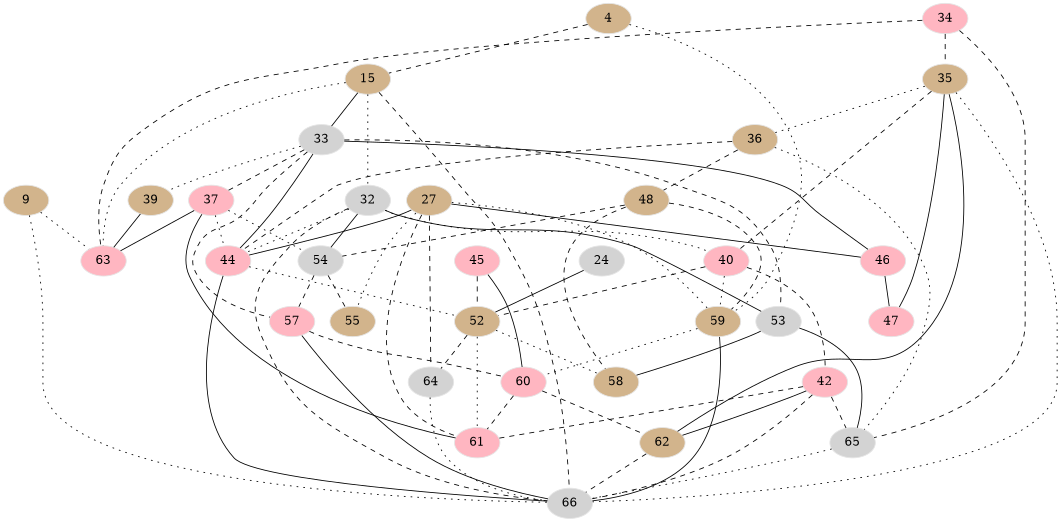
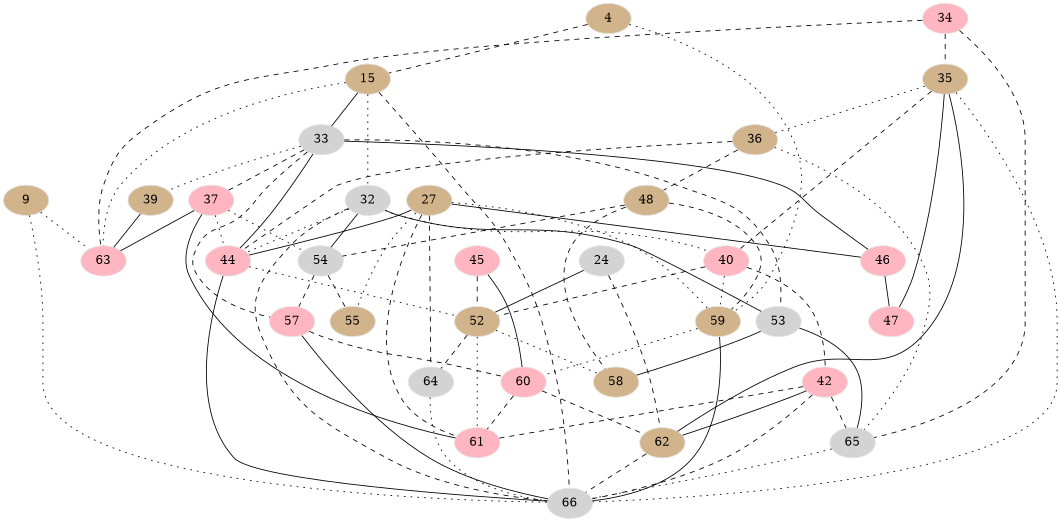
  graph {
    node [color=gray90 fillcolor=tan style=filled]
    edge [style=dashed]
    15 [super="+13"]
    63 [fillcolor=lightpink]
    66 [fillcolor=lightgrey super="+28+51+30"]
    32 [fillcolor=lightgrey super="+10+17+2"]
    33 [fillcolor=lightgrey super="+26"]
    4
    59 [super="+8+18"]
    60 [fillcolor=lightpink]
    9
    44 [fillcolor=lightpink super="+5+31"]
    40 [fillcolor=lightpink super="+16+20"]
    53 [fillcolor=lightgrey]
    54 [fillcolor=lightgrey super="+6"]
    46 [fillcolor=lightpink]
    37 [fillcolor=lightpink]
    39
    57 [fillcolor=lightpink super="+56"]
    52 [super="+41"]
    61 [fillcolor=lightpink super="+21"]
    64 [fillcolor=lightgrey super="+50"]
    58
    24 [fillcolor=lightgrey]
    62 [super="+49+19"]
    27
    55 [super="+23"]
    47 [fillcolor=lightpink]
    42 [fillcolor=lightpink super="+1+38"]
    65 [fillcolor=lightgrey super="+43"]
    34 [fillcolor=lightpink]
    35
    36
    48 [super="+12"]
    45 [fillcolor=lightpink]
    15 -- 63 [style=dotted]
    15 -- 66 [weight=2]
    15 -- 32 [style=dotted weight=2]
    15 -- 33 [style=solid weight=3]
    32 -- 66
    32 -- 44 [style=dotted weight=2]
    32 -- 40 [style=dotted weight=2]
    32 -- 53 [style=solid]
    32 -- 54 [style=solid]
    33 -- 44 [style=solid]
    33 -- 53
    33 -- 46 [style=solid]
    33 -- 37
    33 -- 39 [style=dotted]
    33 -- 57
    4 -- 15
    4 -- 59 [style=dotted]
    59 -- 66 [style=solid]
    59 -- 60 [style=dotted]
    60 -- 61
    60 -- 62
    9 -- 63 [style=dotted]
    9 -- 66 [style=dotted]
    44 -- 66 [style=solid weight=3]
    44 -- 52 [style=dotted]
    40 -- 59 [style=dotted]
    40 -- 52 [weight=2]
    40 -- 42
    53 -- 58 [style=solid]
    53 -- 65 [style=solid]
    54 -- 57 [weight=2]
    54 -- 55 [weight=2]
    46 -- 47 [style=solid]
    37 -- 63 [style=solid]
    37 -- 44 [style=dotted]
    37 -- 54 [style=dotted]
    37 -- 61 [style=solid weight=2]
    39 -- 63 [style=solid]
    57 -- 66 [style=solid weight=2]
    57 -- 60
    52 -- 61 [style=dotted]
    52 -- 64
    52 -- 58 [style=dotted]
    64 -- 66 [style=dotted]
    24 -- 52 [style=solid weight=2]
+   24 -- 62
    62 -- 66 [weight=3]
    27 -- 59 [style=dotted]
    27 -- 44 [style=solid weight=2]
    27 -- 46 [style=solid]
    27 -- 61
    27 -- 64 [weight=2]
    27 -- 55 [style=dotted]
    42 -- 66
    42 -- 61 [weight=2]
    42 -- 62 [style=solid weight=2]
    42 -- 65
    65 -- 66 [style=dotted weight=2]
    34 -- 63
    34 -- 65
    34 -- 35
    35 -- 66 [style=dotted]
    35 -- 40
    35 -- 62 [style=solid weight=2]
    35 -- 47 [style=solid]
    35 -- 36 [style=dotted]
    36 -- 44
    36 -- 65 [style=dotted]
    36 -- 48
    48 -- 59 [weight=2]
    48 -- 54 [weight=2]
    48 -- 58
    45 -- 60 [style=solid]
    45 -- 52 [weight=2]
  }
